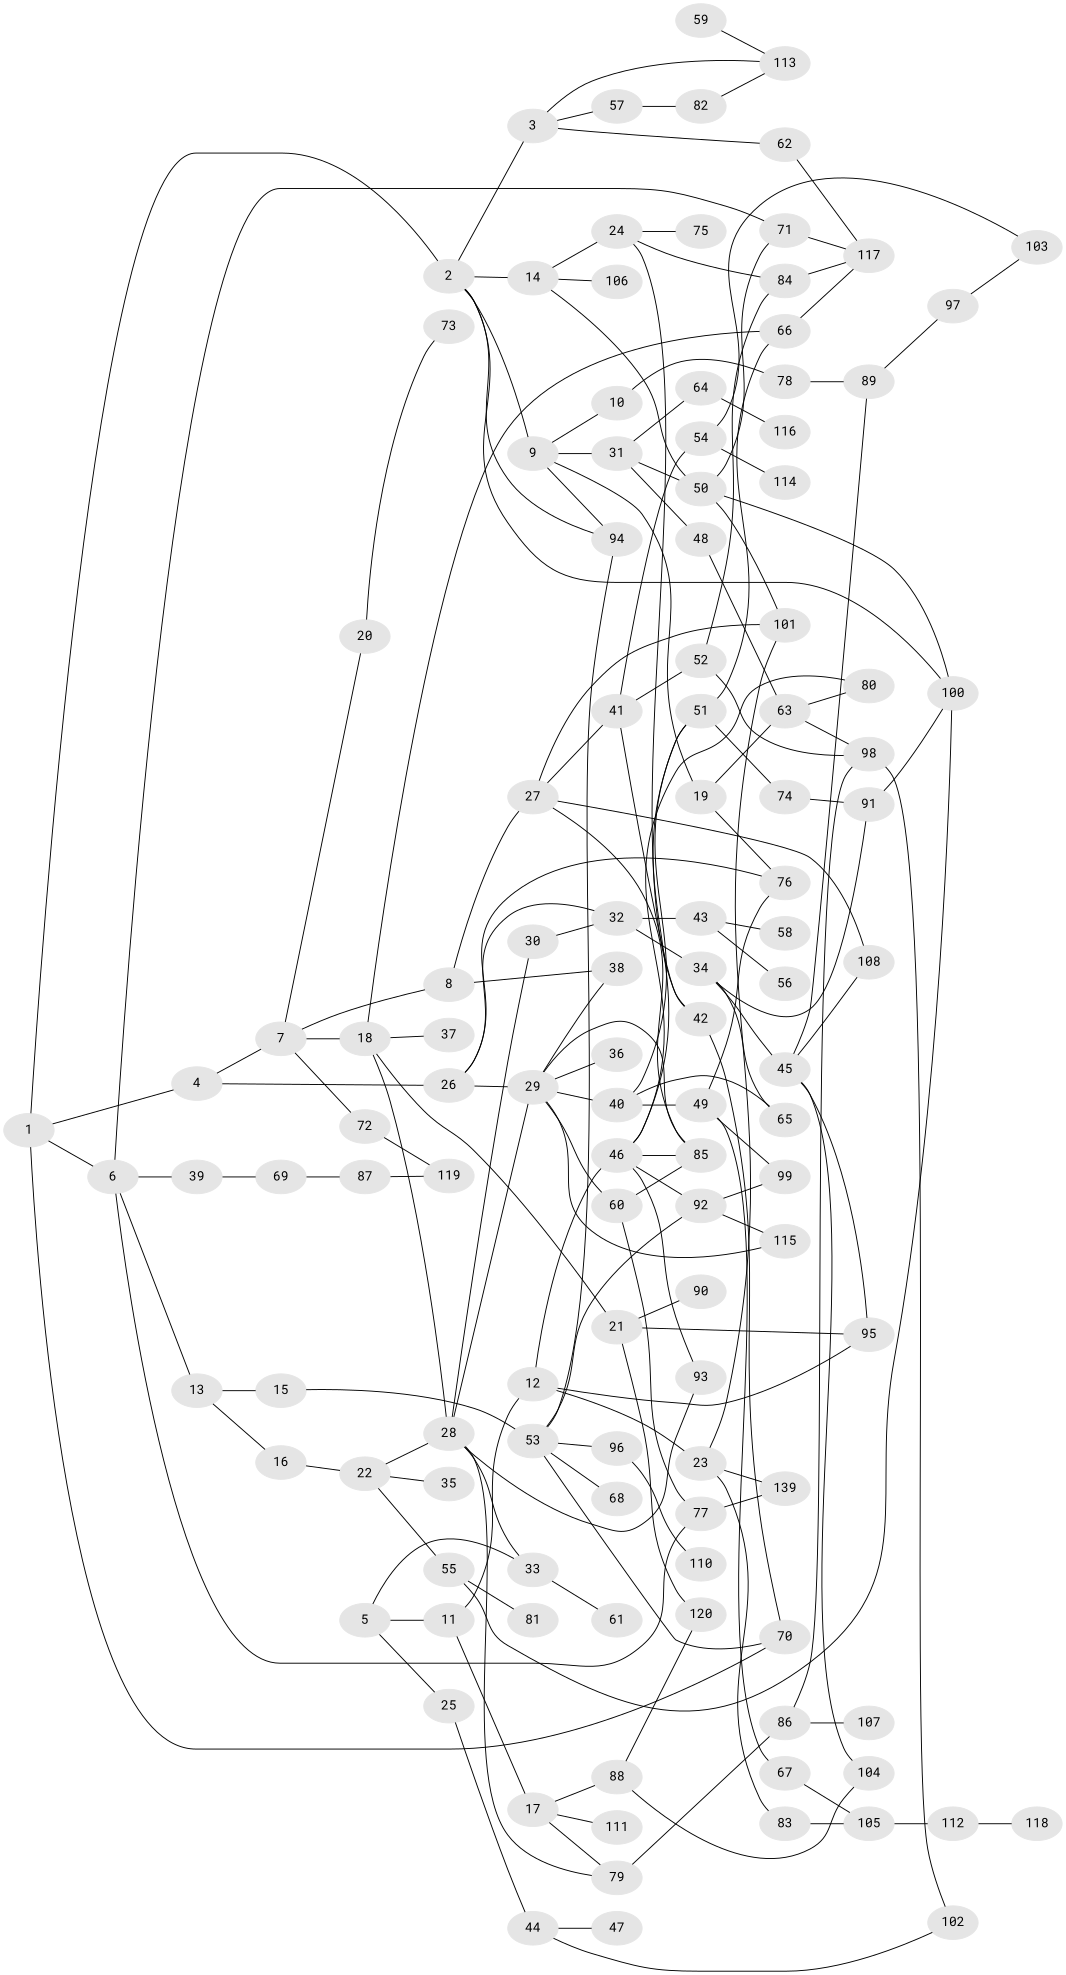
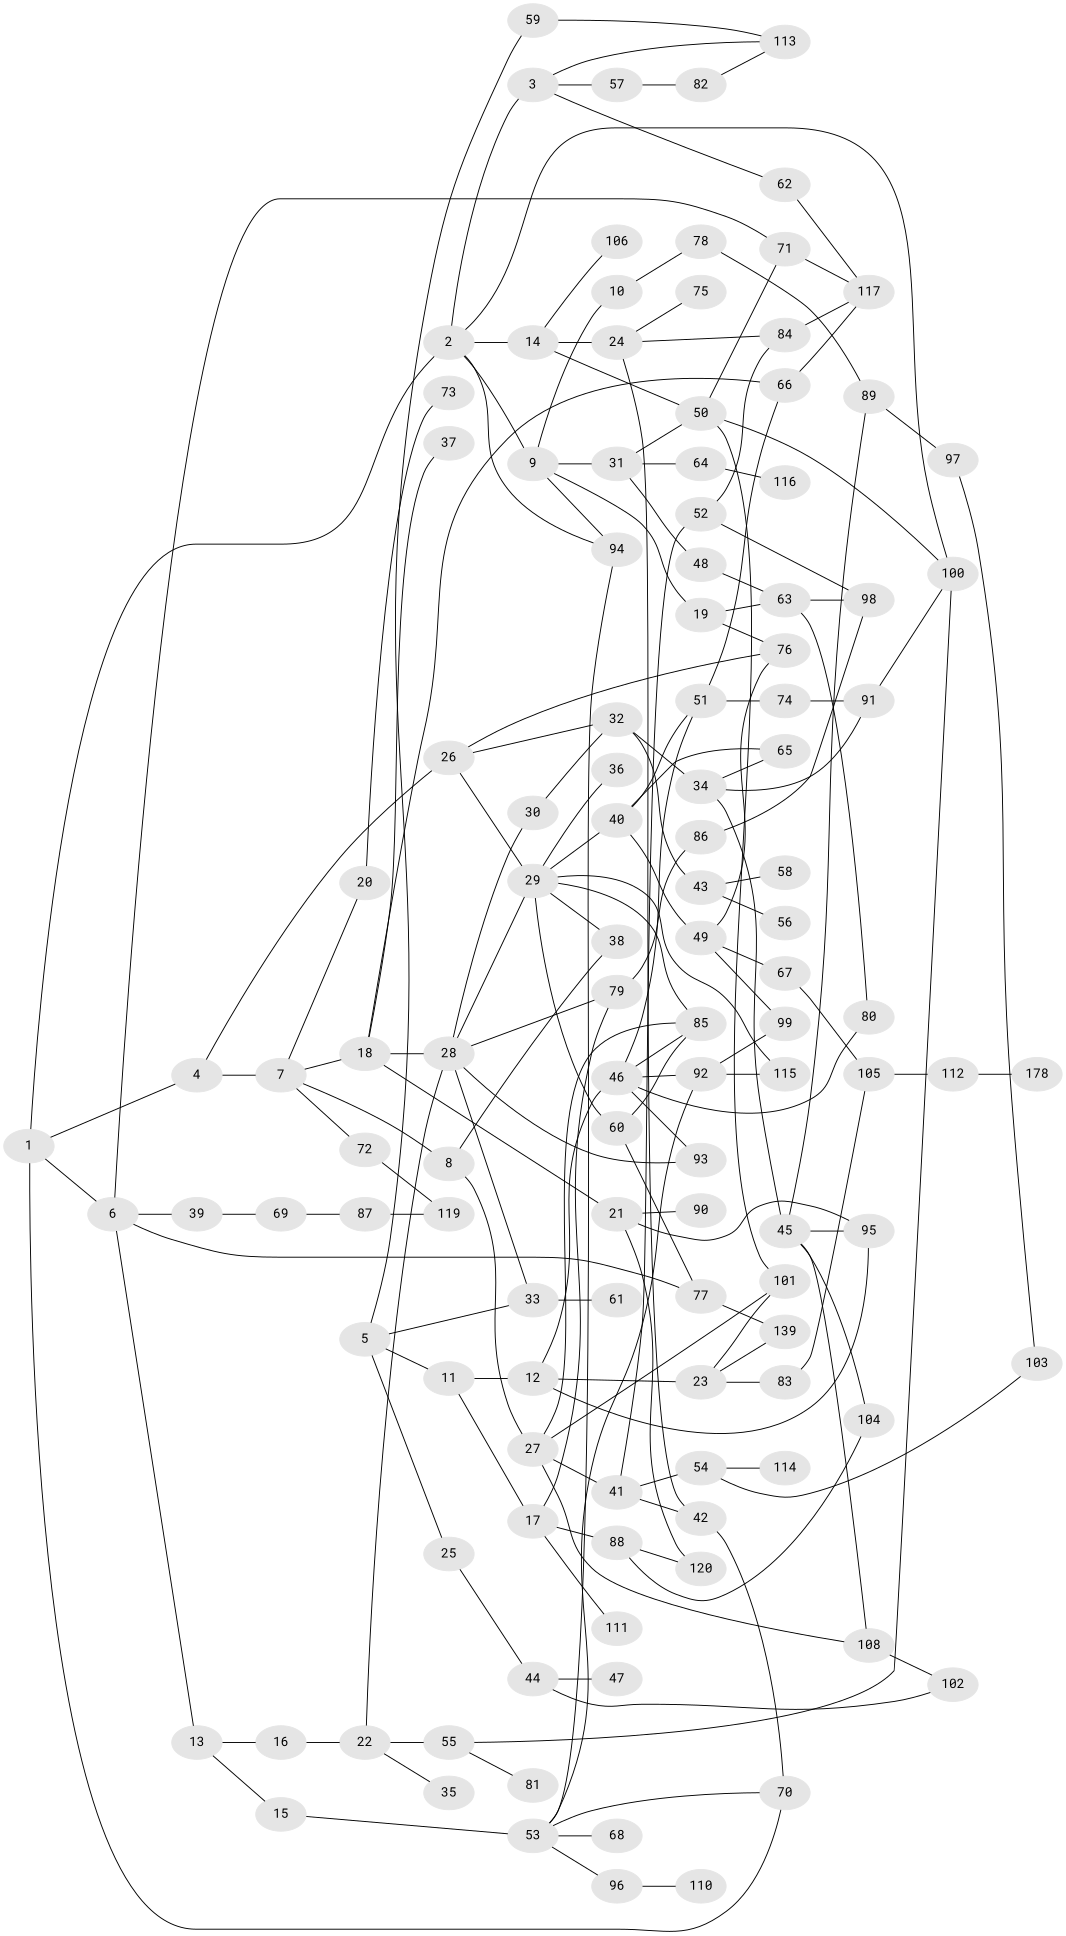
  graph {
    fontname="Roboto Mono"
    rankdir=LR
    node [color=gray90 fontname="Roboto Mono" style=filled]
    edge [fontname="Roboto Mono"]
    1
    2
    4
    6
    70
    3
    9
    14
    94
    100
    7
    26
    13
    39
    71
    77
    57
    62
    113
    5
    11
    25
    33
    59
    10
    19
    31
    24
    50
    106
    82
    117
    8
    18
    20
    72
    76
    29
    32
    12
    17
    44
    61
    15
    16
    69
    n47 [label=139]
    27
    38
    21
    28
    37
    66
    73
    119
    101
    41
    85
    108
    78
    63
    64
    48
    89
    23
    46
    95
    79
    88
    111
    83
    93
    51
    80
    92
    53
    22
    42
    75
    84
    68
    96
    35
    55
    116
    86
    120
    104
    90
    30
    98
    81
    105
    47
    102
    36
    40
    60
    115
    34
    43
    52
    54
    65
    49
    45
    91
    56
    58
    87
    67
    99
    74
    103
    114
    97
    110
    112
-   107
-   118
+   118 [label=178]
    1 -- 2
    1 -- 4
    1 -- 6
    1 -- 70
    2 -- 3
    2 -- 9
    2 -- 14
    2 -- 94
    2 -- 100
    4 -- 7
    4 -- 26
    6 -- 13
    6 -- 39
    6 -- 71
    6 -- 77
    3 -- 57
    3 -- 62
    3 -- 113
    9 -- 94
    9 -- 10
    9 -- 19
    9 -- 31
    14 -- 24
    14 -- 50
    14 -- 106
    7 -- 8
    7 -- 18
    7 -- 20
    7 -- 72
    26 -- 76
    26 -- 29
    26 -- 32
    13 -- 15
    13 -- 16
    39 -- 69
    71 -- 117
    77 -- n47
    57 -- 82
    62 -- 117
    5 -- 11
    5 -- 25
    5 -- 33
+   5 -- 59
    11 -- 12
    11 -- 17
    25 -- 44
    33 -- 61
    59 -- 113
    10 -- 78
    19 -- 76
    19 -- 63
    31 -- 50
    31 -- 64
    31 -- 48
    24 -- 42
    24 -- 75
    24 -- 84
    50 -- 100
    50 -- 71
    50 -- 101
    82 -- 113
    8 -- 27
    8 -- 38
    18 -- 21
    18 -- 28
    18 -- 37
    18 -- 66
    20 -- 73
    72 -- 119
    29 -- 38
    29 -- 85
    29 -- 36
    29 -- 40
    29 -- 60
    29 -- 115
    32 -- 34
    32 -- 43
    12 -- 23
    12 -- 46
    12 -- 95
    17 -- 79
    17 -- 88
    17 -- 111
    44 -- 47
    44 -- 102
    15 -- 53
    16 -- 22
    69 -- 87
    27 -- 101
    27 -- 41
    27 -- 85
    27 -- 108
    21 -- 95
    21 -- 120
    21 -- 90
    28 -- 33
    28 -- 29
    28 -- 79
    28 -- 93
    28 -- 30
    66 -- 117
    41 -- 42
    41 -- 52
    41 -- 54
    78 -- 89
    63 -- 80
    63 -- 98
    64 -- 116
    48 -- 63
    89 -- 97
    23 -- n47
    23 -- 101
    23 -- 83
    46 -- 85
    46 -- 93
    46 -- 51
    46 -- 80
    46 -- 92
    79 -- 86
    88 -- 120
    88 -- 104
    83 -- 105
    51 -- 66
    51 -- 74
    92 -- 115
    92 -- 99
    53 -- 70
    53 -- 94
    53 -- 92
    53 -- 68
    53 -- 96
    22 -- 28
    22 -- 35
    22 -- 55
    42 -- 70
    84 -- 117
    96 -- 110
    55 -- 100
    55 -- 81
    86 -- 98
-   86 -- 107
    30 -- 32
-   98 -- 102
+   108 -- 102
    105 -- 112
    40 -- 51
    40 -- 65
    40 -- 49
    60 -- 77
    60 -- 85
    34 -- 65
    34 -- 45
    34 -- 91
    43 -- 56
    43 -- 58
    52 -- 84
    52 -- 98
    54 -- 103
    54 -- 114
    49 -- 76
    49 -- 67
    49 -- 99
    45 -- 108
    45 -- 89
    45 -- 95
    45 -- 104
    91 -- 100
    87 -- 119
    67 -- 105
    74 -- 91
    97 -- 103
    112 -- 118
  }
